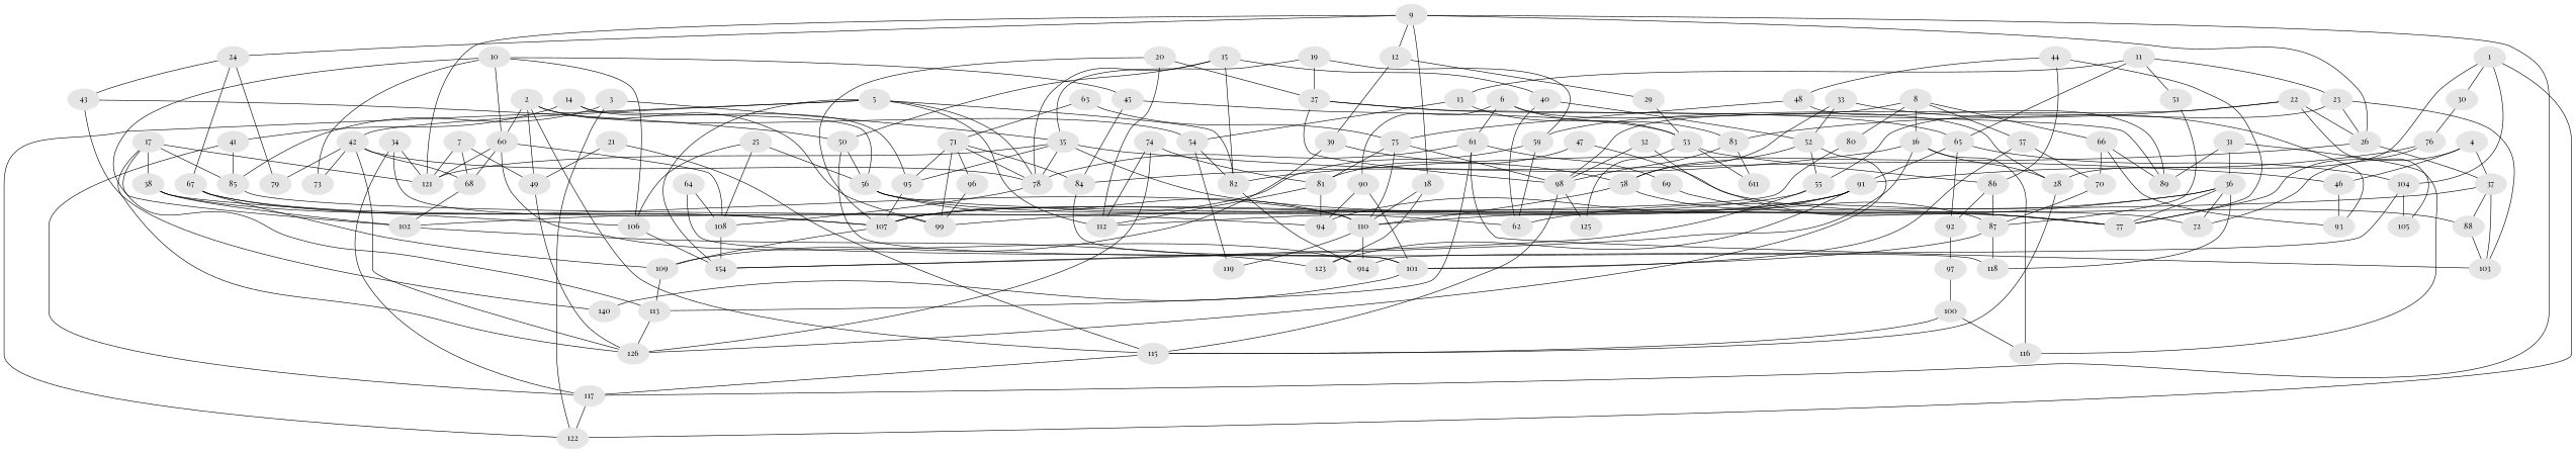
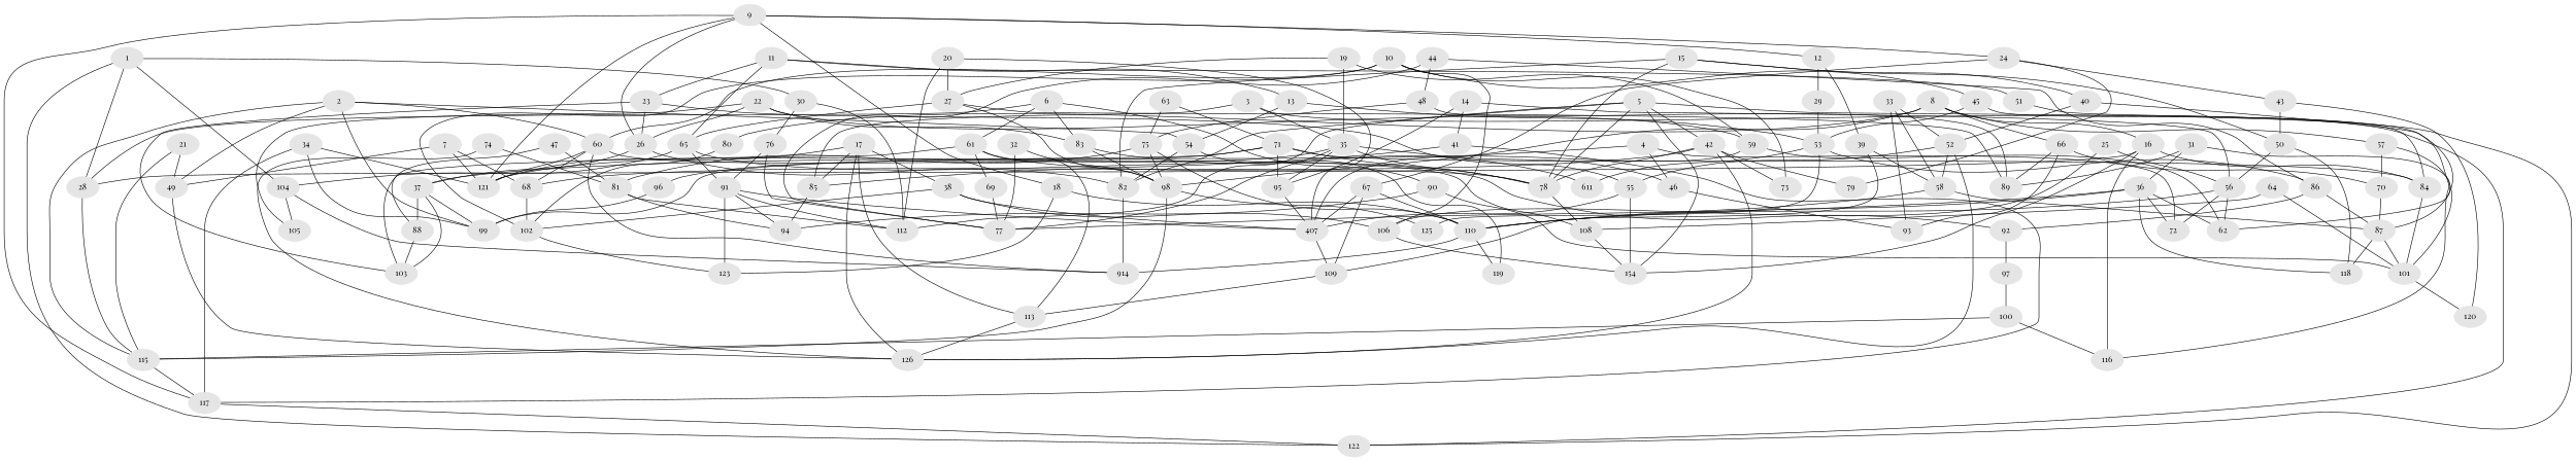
  graph {
    fontname="Playfair Display"
    node [color=gray90 fontname="Playfair Display" style=filled]
    edge [fontname="Playfair Display"]
    1
    28
    30
    104
    122
    115
    112
    76
    105
    n10 [label=914]
    2
    49
    54
    60
    99
    126
    82
    119
    68
    121
    108
    117
    3
    35
    85
    46
    78
    95
    77
    94
    4
    37
    72
    103
    88
    93
    5
    42
    n39 [label=154]
    73
    79
    6
    61
    83
    90
    113
    69
    98
    n49 [label=611]
    101
    7
    102
    100
    116
    8
    16
    57
    66
    80
    84
    70
    89
    125
    9
    12
    18
    24
    26
    29
    39
    110
    123
    43
    67
    10
    45
    106
    53
    11
    13
    23
    51
    65
    55
    87
    91
    92
    58
    109
    86
    14
    41
    56
    62
-   107
+   107 [label=407]
    15
    40
    50
    52
    118
    17
    38
    19
    27
    59
    20
    21
    22
-   120 [label=140]
+   120
    25
    31
    36
    32
    33
    34
    44
    48
    75
    47
    81
    63
    71
    96
    64
    97
    74
    1 -- 28
    1 -- 30
    1 -- 104
    1 -- 122
    28 -- 115
-   74 -- 112
+   30 -- 112
    30 -- 76
    104 -- 105
    104 -- n10
    115 -- 117
    76 -- 77
    76 -- 91
    2 -- 115
    2 -- 49
    2 -- 54
    2 -- 60
    2 -- 99
    49 -- 126
    54 -- 82
    54 -- 119
    60 -- n10
    60 -- 68
    60 -- 121
    60 -- 108
    82 -- n10
    68 -- 102
    108 -- n39
    117 -- 122
    3 -- 122
    3 -- 35
    3 -- 85
    35 -- 121
    35 -- 46
    35 -- 78
    35 -- 95
    35 -- 77
    85 -- 94
    46 -- 93
    78 -- 108
    95 -- 107
    4 -- 46
    4 -- 37
    4 -- 72
    37 -- 99
    37 -- 103
    37 -- 88
    88 -- 103
    5 -- 122
    5 -- 112
    5 -- 82
    5 -- 78
    5 -- 42
    5 -- n39
    42 -- 126
    42 -- 68
    42 -- 78
    42 -- 73
    42 -- 79
    6 -- 28
    6 -- 61
    6 -- 83
    6 -- 90
    61 -- 78
    61 -- 103
    61 -- 113
    61 -- 69
    83 -- 98
    83 -- n49
    90 -- 94
    90 -- 101
    113 -- 126
    69 -- 77
    98 -- 115
    98 -- 125
    101 -- 120
    7 -- 49
    7 -- 68
    7 -- 121
    102 -- 123
    100 -- 115
    100 -- 116
    8 -- 98
    8 -- 16
    8 -- 57
    8 -- 66
    8 -- 80
    16 -- 28
    16 -- n39
    16 -- 116
    16 -- 84
    57 -- 101
    57 -- 70
    66 -- 93
    66 -- 70
    66 -- 89
    80 -- 102
    84 -- 101
    70 -- 87
    9 -- 121
    9 -- 117
    9 -- 12
    9 -- 18
    9 -- 24
    9 -- 26
    12 -- 29
    12 -- 39
    18 -- 110
    18 -- 123
    24 -- 79
    24 -- 43
    24 -- 67
    26 -- 82
    26 -- 37
    29 -- 53
    39 -- 58
    39 -- 109
    110 -- n10
    110 -- 119
    43 -- 50
    43 -- 120
    67 -- 110
    67 -- 109
    67 -- 107
    10 -- 60
    10 -- 73
    10 -- 102
    10 -- 45
    10 -- 106
    45 -- 84
    45 -- 53
    106 -- n39
    53 -- n49
    53 -- 125
    53 -- 86
    11 -- 13
    11 -- 23
    11 -- 51
    11 -- 65
    13 -- 54
    13 -- 53
    23 -- 103
    23 -- 26
    23 -- 55
    51 -- 87
    65 -- 104
    65 -- 91
    65 -- 92
    55 -- n39
    55 -- 107
    87 -- 101
    87 -- 118
    91 -- 112
    91 -- 94
    91 -- 123
    91 -- 107
    92 -- 97
    58 -- 110
    58 -- 87
    109 -- 113
    86 -- 87
    86 -- 92
    14 -- 95
    14 -- 41
    14 -- 56
    41 -- 117
    41 -- 85
    56 -- 72
    56 -- 110
    56 -- 62
    107 -- 109
    15 -- 82
    15 -- 78
    15 -- 40
    15 -- 50
    40 -- 62
    40 -- 52
    50 -- 56
    50 -- 118
    52 -- 126
    52 -- 55
    52 -- 58
    17 -- 126
    17 -- 121
    17 -- 85
    17 -- 113
    17 -- 38
    38 -- 102
    38 -- 106
    38 -- 107
    19 -- 35
    19 -- 27
    19 -- 59
    27 -- 98
    27 -- 89
    27 -- 65
    59 -- 62
    59 -- 107
    20 -- 112
    20 -- 107
    20 -- 27
    21 -- 115
    21 -- 49
    22 -- 105
    22 -- 83
    22 -- 26
    22 -- 59
-   25 -- 108
    25 -- 106
    25 -- 56
    31 -- 116
    31 -- 89
    31 -- 36
    36 -- 77
    36 -- 72
    36 -- 110
    36 -- 62
    36 -- 118
    32 -- 77
    32 -- 98
    33 -- 93
    33 -- 58
    33 -- 52
    34 -- 99
    34 -- 121
    34 -- 117
    44 -- 77
    44 -- 86
    44 -- 48
    48 -- 89
    48 -- 75
    75 -- 98
    75 -- 110
    75 -- 81
    47 -- 88
    47 -- 81
    81 -- 112
    81 -- 94
    63 -- 75
    63 -- 71
    71 -- 99
    71 -- 78
    71 -- 95
    71 -- 84
    71 -- 96
    96 -- 99
    64 -- 108
    64 -- 101
    97 -- 100
    74 -- 126
    74 -- 81
  }
